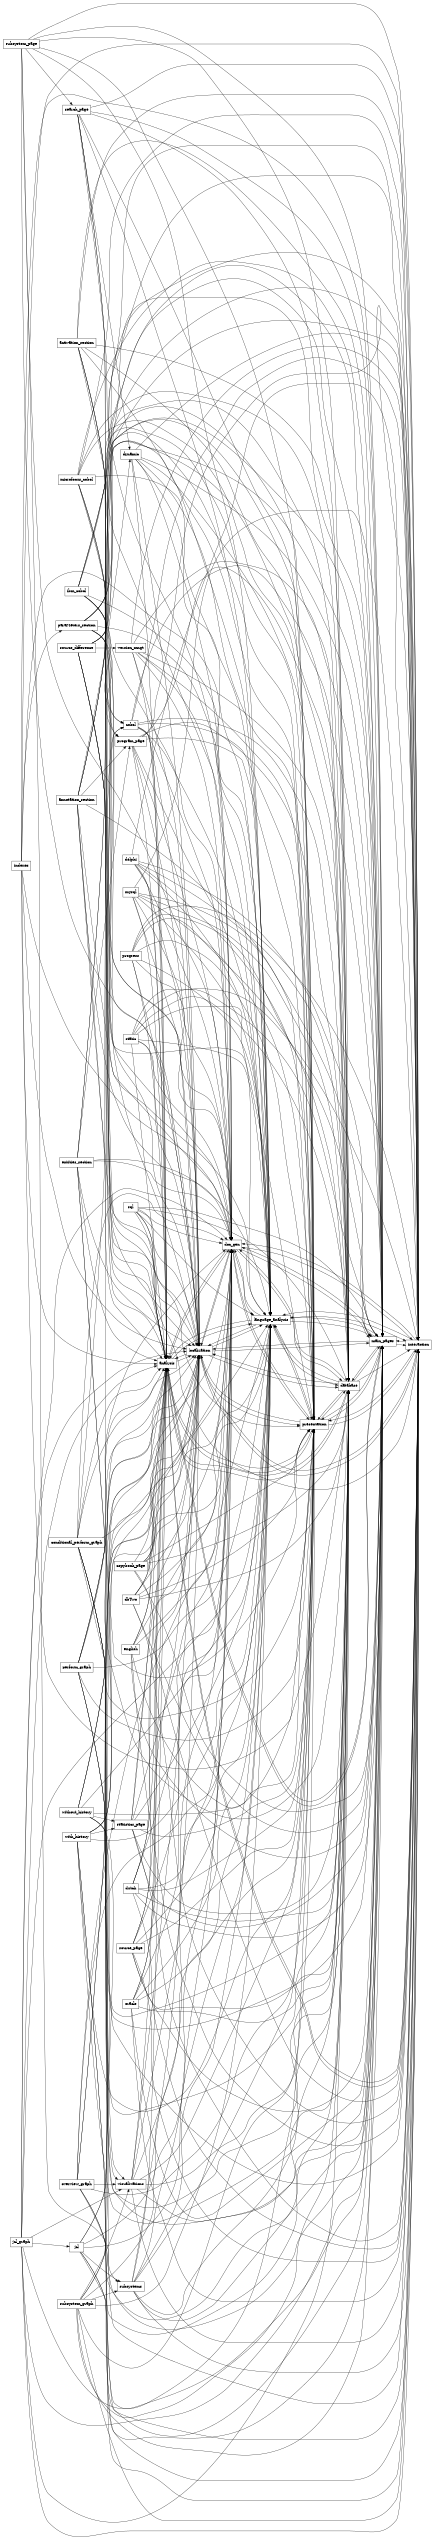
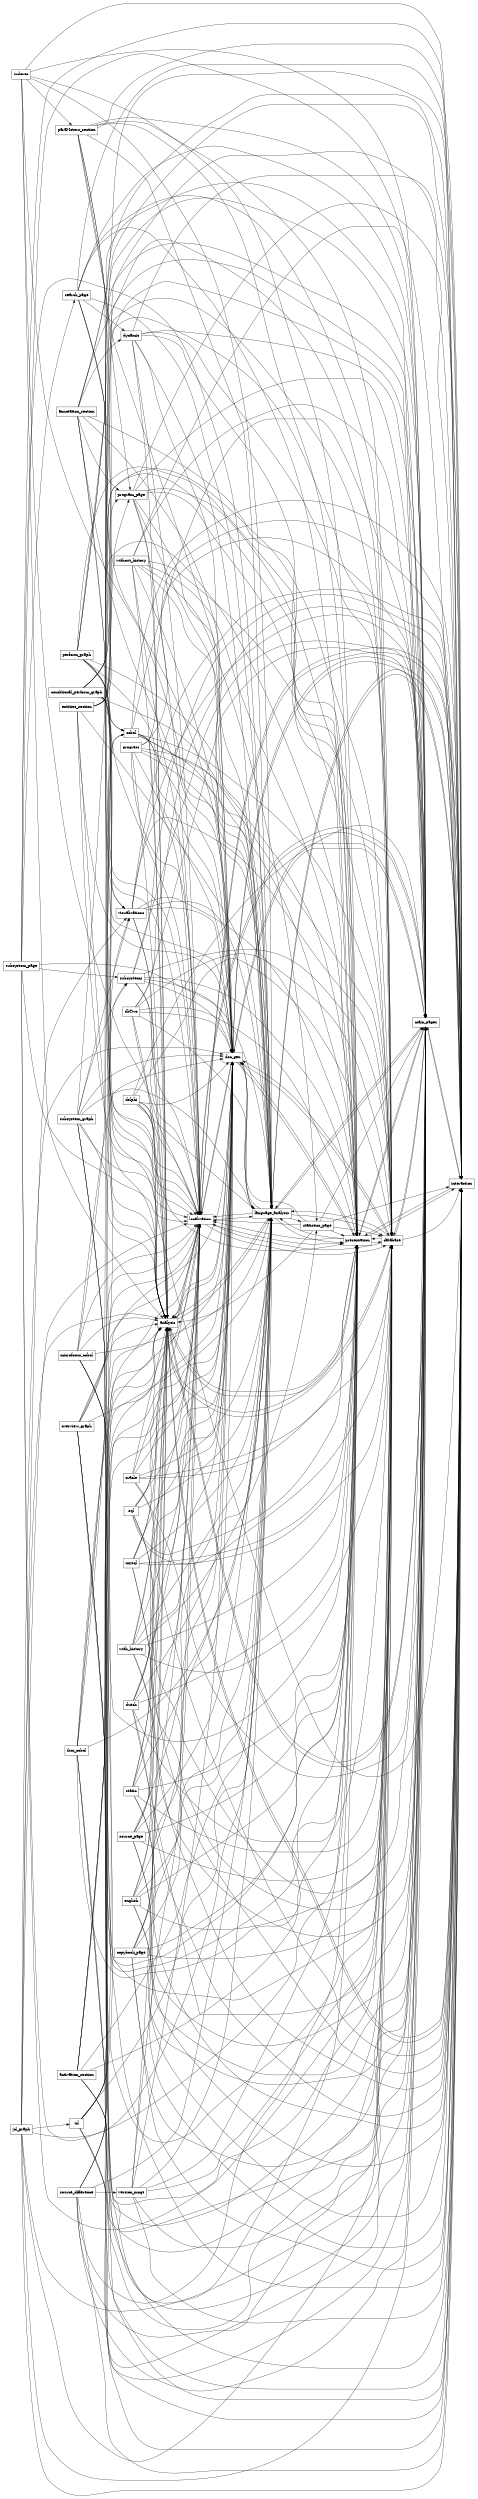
  digraph {
    rankdir=LR
    node [shape=box]
    edge [arrowhead=normal]
    n1 [label=progress]
    n2 [label=analysis]
    n3 [label=localization]
    n4 [label=interaction]
    n5 [label=main_pages]
    n6 [label=database]
    n7 [label=presentation]
    n8 [label=language_analysis]
    n9 [label=doc_gen]
    n10 [label=dynamic]
    n11 [label=without_history]
    n12 [label=statistics_page]
    n13 [label=subsystems]
    n14 [label=program_page]
    n15 [label=version_mngt]
    n16 [label=entities_section]
    n17 [label=copybook_page]
    n18 [label=perform_graph]
    n19 [label=visualizations]
    n20 [label=cobol]
    n21 [label=oracle]
    n22 [label=source_difference]
    n23 [label=annotation_section]
    n24 [label=search_page]
    n25 [label=dutch]
    n26 [label=jcl]
    n27 [label=dbTwo]
    n28 [label=conditional_perform_graph]
    n29 [label=static]
    n30 [label=overview_graph]
    n31 [label=delphi]
    n32 [label=source_page]
    n33 [label=indexes]
    n34 [label=paraMeters_section]
    n35 [label=activation_section]
    n36 [label=with_history]
    n37 [label=jcl_graph]
    n38 [label=sql]
    n39 [label=ibm_cobol]
    n40 [label=microfocus_cobol]
    n41 [label=subsystem_graph]
    n42 [label=english]
    n43 [label=subsystem_page]
    n44 [label=mysql]
    n1 -> n2
    n1 -> n3
    n1 -> n4
    n1 -> n5
    n1 -> n6
    n1 -> n7
    n1 -> n8
    n1 -> n9
    n2 -> n3
    n2 -> n4
    n2 -> n5
    n2 -> n6
    n2 -> n7
    n2 -> n8
    n2 -> n9
    n3 -> n2
    n3 -> n4
    n3 -> n5
    n3 -> n6
    n3 -> n7
    n3 -> n8
    n3 -> n9
    n4 -> n2
    n4 -> n3
    n4 -> n5
    n4 -> n7
    n4 -> n8
    n4 -> n9
    n5 -> n2
    n5 -> n3
    n5 -> n4
    n5 -> n6
    n5 -> n7
    n5 -> n8
    n5 -> n9
    n6 -> n2
    n6 -> n3
    n6 -> n4
    n6 -> n5
    n6 -> n7
    n6 -> n8
    n6 -> n9
    n7 -> n2
    n7 -> n3
    n7 -> n4
    n7 -> n5
    n7 -> n6
    n7 -> n8
    n7 -> n9
    n8 -> n2
    n8 -> n3
    n8 -> n4
    n8 -> n5
    n8 -> n6
    n8 -> n7
    n8 -> n9
    n9 -> n2
    n9 -> n3
    n9 -> n4
    n9 -> n5
    n9 -> n6
    n9 -> n7
    n9 -> n8
    n10 -> n2
    n10 -> n3
    n10 -> n4
    n10 -> n5
    n10 -> n6
    n10 -> n7
    n10 -> n8
    n10 -> n9
    n11 -> n2
    n11 -> n3
    n11 -> n4
    n11 -> n5
    n11 -> n6
    n11 -> n7
    n11 -> n8
    n11 -> n9
    n11 -> n12
    n12 -> n2
    n12 -> n3
    n12 -> n4
    n12 -> n5
    n12 -> n6
    n12 -> n7
-   n12 -> n8
+   n8 -> n12
    n12 -> n9
    n13 -> n2
    n13 -> n3
    n13 -> n4
    n13 -> n5
    n13 -> n6
    n13 -> n7
    n13 -> n8
    n13 -> n9
    n14 -> n2
    n14 -> n3
    n14 -> n4
    n14 -> n5
    n14 -> n6
    n14 -> n7
    n14 -> n8
    n14 -> n9
    n15 -> n2
    n15 -> n3
    n15 -> n4
    n15 -> n5
    n15 -> n6
    n15 -> n7
    n15 -> n8
    n15 -> n9
    n16 -> n2
    n16 -> n3
    n16 -> n4
    n16 -> n5
    n16 -> n6
    n16 -> n7
    n16 -> n8
    n16 -> n9
    n16 -> n14
    n17 -> n2
    n17 -> n3
    n17 -> n4
    n17 -> n5
    n17 -> n6
    n17 -> n7
    n17 -> n8
    n17 -> n9
    n18 -> n2
    n18 -> n3
+   n18 -> n4
    n18 -> n5
    n18 -> n6
    n18 -> n7
    n18 -> n8
    n18 -> n9
    n18 -> n19
    n18 -> n20
    n19 -> n2
    n19 -> n3
    n19 -> n4
    n19 -> n5
    n19 -> n6
    n19 -> n7
    n19 -> n8
    n19 -> n9
    n20 -> n2
    n20 -> n3
    n20 -> n4
    n20 -> n5
    n20 -> n6
    n20 -> n7
    n20 -> n8
    n20 -> n9
    n21 -> n2
    n21 -> n3
    n21 -> n4
    n21 -> n5
    n21 -> n6
    n21 -> n7
    n21 -> n8
    n21 -> n9
    n22 -> n2
    n22 -> n3
    n22 -> n4
    n22 -> n5
    n22 -> n6
    n22 -> n7
    n22 -> n8
    n22 -> n9
    n22 -> n15
    n23 -> n2
    n23 -> n3
    n23 -> n4
    n23 -> n5
    n23 -> n6
    n23 -> n7
    n23 -> n8
    n23 -> n9
    n23 -> n10
    n23 -> n14
    n24 -> n2
    n24 -> n3
    n24 -> n4
    n24 -> n5
    n24 -> n6
    n24 -> n7
    n24 -> n8
    n24 -> n9
    n24 -> n10
    n25 -> n2
    n25 -> n3
    n25 -> n4
    n25 -> n5
    n25 -> n6
    n25 -> n7
    n25 -> n8
    n25 -> n9
    n26 -> n2
    n26 -> n3
    n26 -> n4
    n26 -> n5
    n26 -> n6
    n26 -> n8
    n26 -> n9
    n26 -> n13
    n27 -> n2
    n27 -> n3
    n27 -> n4
    n27 -> n5
    n27 -> n6
    n27 -> n7
    n27 -> n8
    n27 -> n9
    n28 -> n2
    n28 -> n3
    n28 -> n4
    n28 -> n5
    n28 -> n6
    n28 -> n7
    n28 -> n8
    n28 -> n9
    n28 -> n19
    n28 -> n20
    n29 -> n2
    n29 -> n3
    n29 -> n4
    n29 -> n5
    n29 -> n6
    n29 -> n7
    n29 -> n8
    n29 -> n9
    n30 -> n2
    n30 -> n3
    n30 -> n4
    n30 -> n5
    n30 -> n6
    n30 -> n7
    n30 -> n8
    n30 -> n9
    n30 -> n19
    n31 -> n2
    n31 -> n3
    n31 -> n4
    n31 -> n5
    n31 -> n6
    n31 -> n7
    n31 -> n8
    n31 -> n9
    n32 -> n2
    n32 -> n3
    n32 -> n4
    n32 -> n5
    n32 -> n6
    n32 -> n7
    n32 -> n8
    n32 -> n9
    n33 -> n2
    n33 -> n3
    n33 -> n4
    n33 -> n5
    n33 -> n7
    n33 -> n8
    n33 -> n9
    n33 -> n34
    n34 -> n2
    n34 -> n3
    n34 -> n4
    n34 -> n5
    n34 -> n6
    n34 -> n7
    n34 -> n8
    n34 -> n9
    n34 -> n14
    n35 -> n2
    n35 -> n3
    n35 -> n4
    n35 -> n5
    n35 -> n6
    n35 -> n7
    n35 -> n8
    n35 -> n9
    n35 -> n14
    n36 -> n2
    n36 -> n3
    n36 -> n4
    n36 -> n5
    n36 -> n6
    n36 -> n7
    n36 -> n8
    n36 -> n9
    n36 -> n12
    n37 -> n2
    n37 -> n3
    n37 -> n4
    n37 -> n5
    n37 -> n6
    n37 -> n7
    n37 -> n8
    n37 -> n9
    n37 -> n19
    n37 -> n26
    n38 -> n2
    n38 -> n3
    n38 -> n4
    n38 -> n5
    n38 -> n6
    n38 -> n7
    n38 -> n8
    n38 -> n9
    n39 -> n2
    n39 -> n3
    n39 -> n4
    n39 -> n5
    n39 -> n6
    n39 -> n7
    n39 -> n8
    n39 -> n9
    n39 -> n20
    n40 -> n2
    n40 -> n3
    n40 -> n4
    n40 -> n5
    n40 -> n6
    n40 -> n7
    n40 -> n8
    n40 -> n9
    n40 -> n20
    n41 -> n2
    n41 -> n3
    n41 -> n4
    n41 -> n5
    n41 -> n6
    n41 -> n7
    n41 -> n8
    n41 -> n9
    n41 -> n13
    n41 -> n19
    n42 -> n2
    n42 -> n3
    n42 -> n4
    n42 -> n5
    n42 -> n6
+   n42 -> n7
    n42 -> n8
    n42 -> n9
    n43 -> n3
    n43 -> n4
    n43 -> n5
    n43 -> n6
    n43 -> n7
    n43 -> n8
    n43 -> n9
    n43 -> n13
    n43 -> n24
    n44 -> n2
    n44 -> n3
    n44 -> n4
    n44 -> n5
    n44 -> n6
    n44 -> n7
    n44 -> n8
    n44 -> n9
  }
